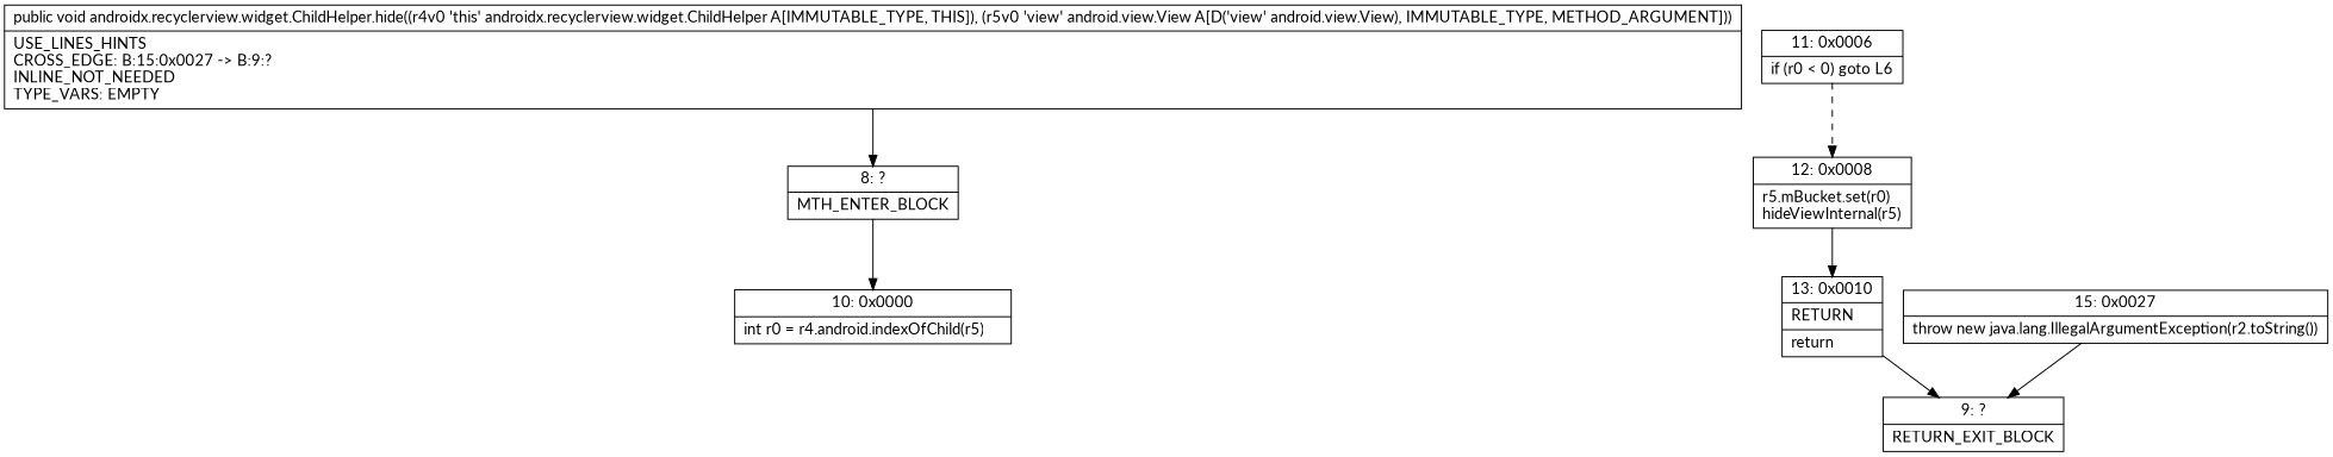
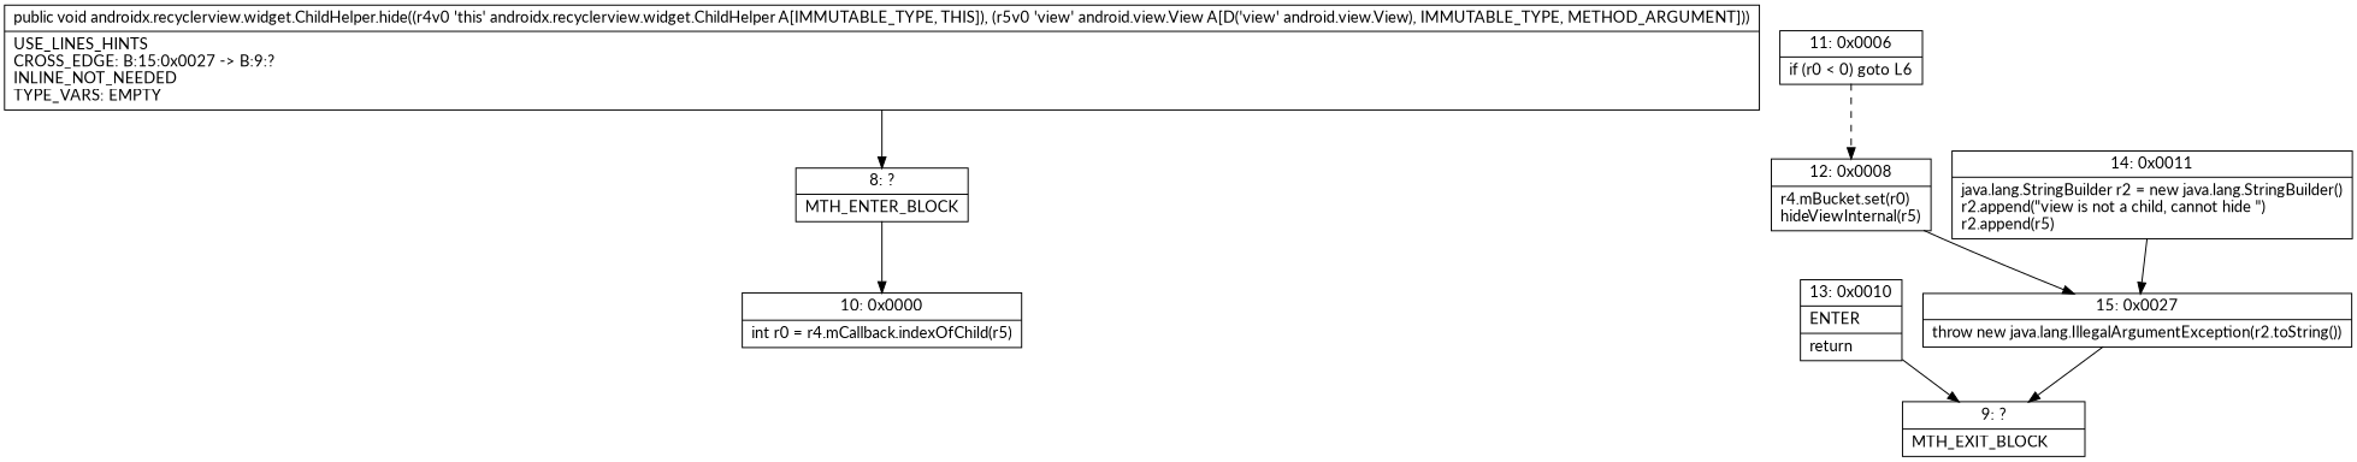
  digraph {
    fontname=Lato
    node [fontname=Lato shape=record]
    edge [fontname=Lato]
    n1 [label="{8\:\ ?|MTH_ENTER_BLOCK\l}"]
-   n2 [label="{10\:\ 0x0000|int r0 = r4.android.indexOfChild(r5)\l}"]
+   n2 [label="{10\:\ 0x0000|int r0 = r4.mCallback.indexOfChild(r5)\l}"]
    n3 [label="{11\:\ 0x0006|if (r0 \< 0) goto L6\l}"]
-   n4 [label="{12\:\ 0x0008|r5.mBucket.set(r0)\lhideViewInternal(r5)\l}"]
-   n5 [label="{13\:\ 0x0010|RETURN\l|return\l}"]
+   n4 [label="{12\:\ 0x0008|r4.mBucket.set(r0)\lhideViewInternal(r5)\l}"]
+   n5 [label="{13\:\ 0x0010|ENTER\l|return\l}"]
+   n6 [label="{14\:\ 0x0011|java.lang.StringBuilder r2 = new java.lang.StringBuilder()\lr2.append(\"view is not a child, cannot hide \")\lr2.append(r5)\l}"]
    n7 [label="{15\:\ 0x0027|throw new java.lang.IllegalArgumentException(r2.toString())\l}"]
-   n8 [label="{9\:\ ?|RETURN_EXIT_BLOCK\l}"]
+   n8 [label="{9\:\ ?|MTH_EXIT_BLOCK\l}"]
    n9 [label="{public void androidx.recyclerview.widget.ChildHelper.hide((r4v0 'this' androidx.recyclerview.widget.ChildHelper A[IMMUTABLE_TYPE, THIS]), (r5v0 'view' android.view.View A[D('view' android.view.View), IMMUTABLE_TYPE, METHOD_ARGUMENT]))  | USE_LINES_HINTS\lCROSS_EDGE: B:15:0x0027 \-\> B:9:?\lINLINE_NOT_NEEDED\lTYPE_VARS: EMPTY\l}"]
    n1 -> n2
    n3 -> n4 [style=dashed]
-   n4 -> n5
+   n4 -> n7
    n5 -> n8
+   n6 -> n7
    n7 -> n8
    n9 -> n1
  }
